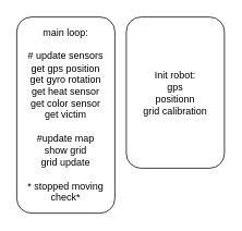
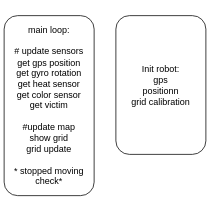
  <mxCell id="0" />
  <mxCell id="1" parent="0" />
- <mxCell id="2" value="main loop:&lt;br&gt;&lt;br&gt;# update sensors&lt;br&gt;get gps position&lt;br&gt;get gyro rotation&lt;br&gt;get heat sensor&lt;br&gt;get color sensor&lt;br&gt;get victim&lt;br&gt;&lt;br&gt;#update map&lt;br&gt;show grid&lt;br&gt;grid update&lt;br&gt;&lt;br&gt;* stopped moving check*&lt;br&gt;" style="rounded=1;whiteSpace=wrap;html=1;fontSize=12;glass=0;strokeWidth=1;shadow=0;" parent="1" vertex="1"><mxGeometry x="20" y="20" width="120" height="240" as="geometry" /></mxCell>
+ <mxCell id="2" value="main loop:&lt;br&gt;&lt;br&gt;# update sensors&lt;br&gt;get gps position&lt;br&gt;get gyro rotation&lt;br&gt;get heat sensor&lt;br&gt;get color sensor&lt;br&gt;get victim&lt;br&gt;&lt;br&gt;#update map&lt;br&gt;show grid&lt;br&gt;grid update&lt;br&gt;&lt;br&gt;* stopped moving check*&lt;br&gt;" style="rounded=1;whiteSpace=wrap;html=1;fontSize=12;glass=0;strokeWidth=1;shadow=0;" parent="1" vertex="1"><mxGeometry x="5" y="20" width="120" height="240" as="geometry" /></mxCell>
  <mxCell id="3" value="Init robot:&lt;br&gt;gps &lt;br&gt;positionn&lt;br&gt;grid calibration" style="rounded=1;whiteSpace=wrap;html=1;" vertex="1" parent="1"><mxGeometry x="154" y="20" width="120" height="185" as="geometry" /></mxCell>
